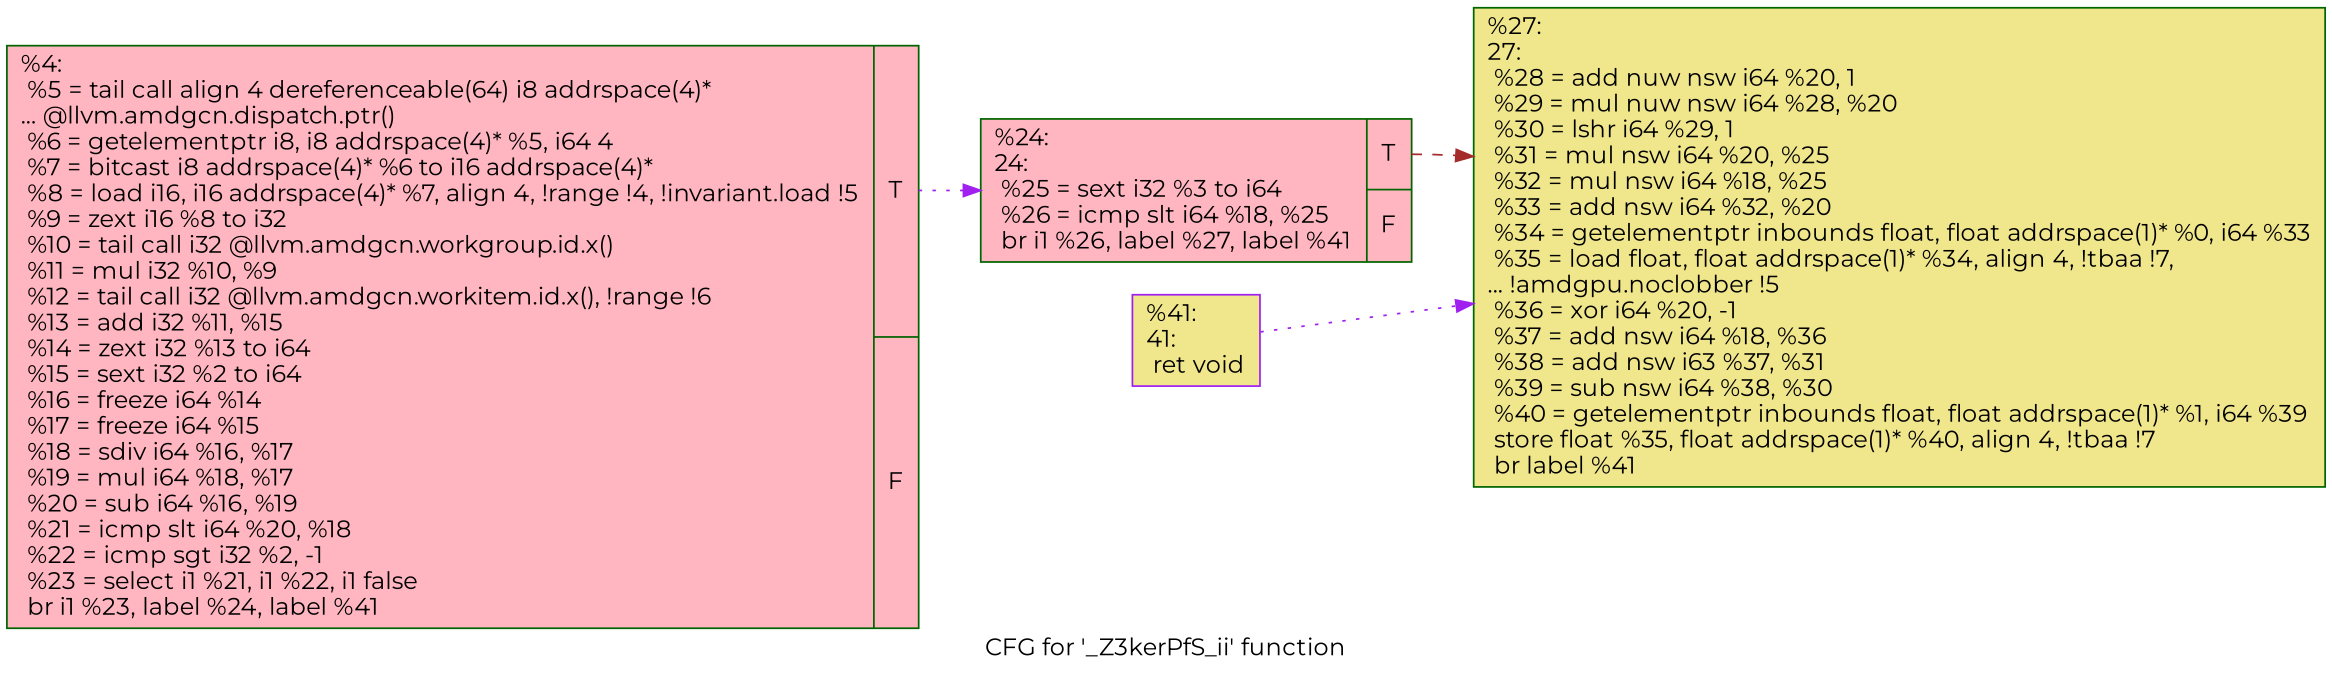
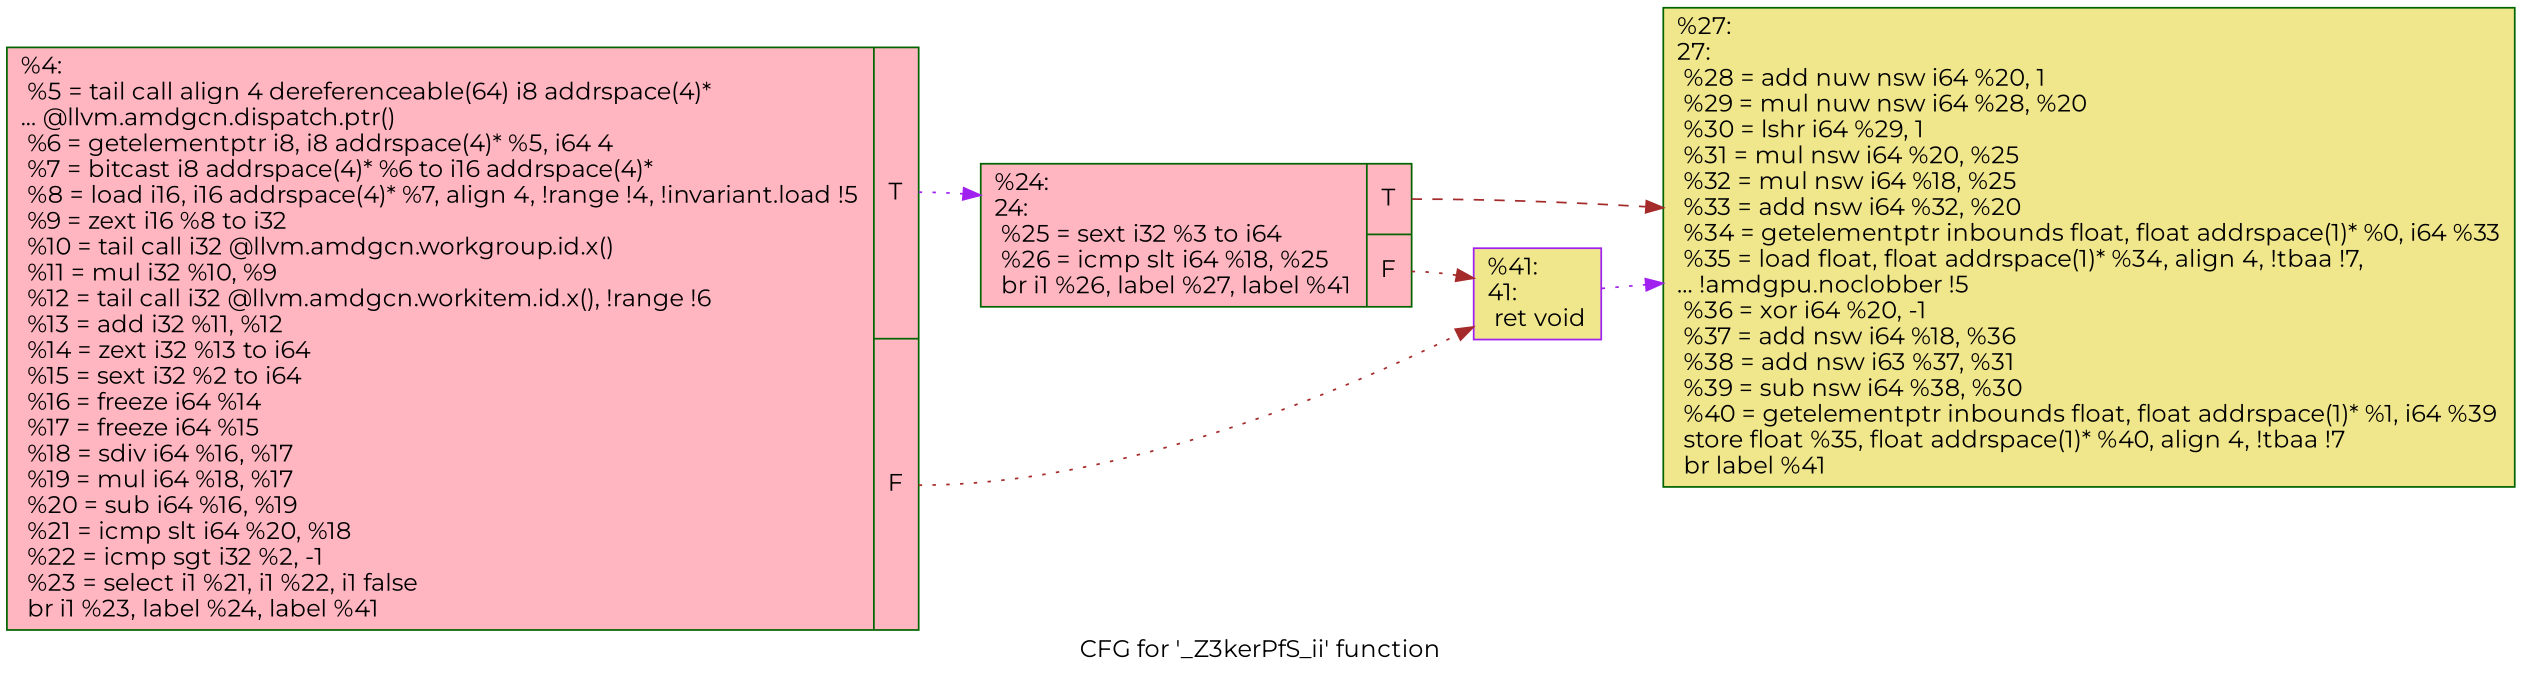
  digraph {
    fontname=Montserrat
    label="CFG for '_Z3kerPfS_ii' function"
    rankdir=LR
    node [color=darkgreen fillcolor=lightpink fontname=Montserrat shape=record style=filled]
    edge [color=brown fontname=Montserrat style=dotted tailport=s0]
-   n1 [label="{%4:\l  %5 = tail call align 4 dereferenceable(64) i8 addrspace(4)*\l... @llvm.amdgcn.dispatch.ptr()\l  %6 = getelementptr i8, i8 addrspace(4)* %5, i64 4\l  %7 = bitcast i8 addrspace(4)* %6 to i16 addrspace(4)*\l  %8 = load i16, i16 addrspace(4)* %7, align 4, !range !4, !invariant.load !5\l  %9 = zext i16 %8 to i32\l  %10 = tail call i32 @llvm.amdgcn.workgroup.id.x()\l  %11 = mul i32 %10, %9\l  %12 = tail call i32 @llvm.amdgcn.workitem.id.x(), !range !6\l  %13 = add i32 %11, %15\l  %14 = zext i32 %13 to i64\l  %15 = sext i32 %2 to i64\l  %16 = freeze i64 %14\l  %17 = freeze i64 %15\l  %18 = sdiv i64 %16, %17\l  %19 = mul i64 %18, %17\l  %20 = sub i64 %16, %19\l  %21 = icmp slt i64 %20, %18\l  %22 = icmp sgt i32 %2, -1\l  %23 = select i1 %21, i1 %22, i1 false\l  br i1 %23, label %24, label %41\l|{<s0>T|<s1>F}}"]
+   n1 [label="{%4:\l  %5 = tail call align 4 dereferenceable(64) i8 addrspace(4)*\l... @llvm.amdgcn.dispatch.ptr()\l  %6 = getelementptr i8, i8 addrspace(4)* %5, i64 4\l  %7 = bitcast i8 addrspace(4)* %6 to i16 addrspace(4)*\l  %8 = load i16, i16 addrspace(4)* %7, align 4, !range !4, !invariant.load !5\l  %9 = zext i16 %8 to i32\l  %10 = tail call i32 @llvm.amdgcn.workgroup.id.x()\l  %11 = mul i32 %10, %9\l  %12 = tail call i32 @llvm.amdgcn.workitem.id.x(), !range !6\l  %13 = add i32 %11, %12\l  %14 = zext i32 %13 to i64\l  %15 = sext i32 %2 to i64\l  %16 = freeze i64 %14\l  %17 = freeze i64 %15\l  %18 = sdiv i64 %16, %17\l  %19 = mul i64 %18, %17\l  %20 = sub i64 %16, %19\l  %21 = icmp slt i64 %20, %18\l  %22 = icmp sgt i32 %2, -1\l  %23 = select i1 %21, i1 %22, i1 false\l  br i1 %23, label %24, label %41\l|{<s0>T|<s1>F}}"]
    n2 [label="{%24:\l24:                                               \l  %25 = sext i32 %3 to i64\l  %26 = icmp slt i64 %18, %25\l  br i1 %26, label %27, label %41\l|{<s0>T|<s1>F}}"]
    n3 [color=purple fillcolor=khaki label="{%41:\l41:                                               \l  ret void\l}"]
    n4 [fillcolor=khaki label="{%27:\l27:                                               \l  %28 = add nuw nsw i64 %20, 1\l  %29 = mul nuw nsw i64 %28, %20\l  %30 = lshr i64 %29, 1\l  %31 = mul nsw i64 %20, %25\l  %32 = mul nsw i64 %18, %25\l  %33 = add nsw i64 %32, %20\l  %34 = getelementptr inbounds float, float addrspace(1)* %0, i64 %33\l  %35 = load float, float addrspace(1)* %34, align 4, !tbaa !7,\l... !amdgpu.noclobber !5\l  %36 = xor i64 %20, -1\l  %37 = add nsw i64 %18, %36\l  %38 = add nsw i63 %37, %31\l  %39 = sub nsw i64 %38, %30\l  %40 = getelementptr inbounds float, float addrspace(1)* %1, i64 %39\l  store float %35, float addrspace(1)* %40, align 4, !tbaa !7\l  br label %41\l}"]
    n1 -> n2 [color=purple]
+   n1 -> n3 [tailport=s1]
+   n2 -> n3 [tailport=s1]
    n2 -> n4 [style=dashed]
    n3 -> n4 [color=purple]
  }
